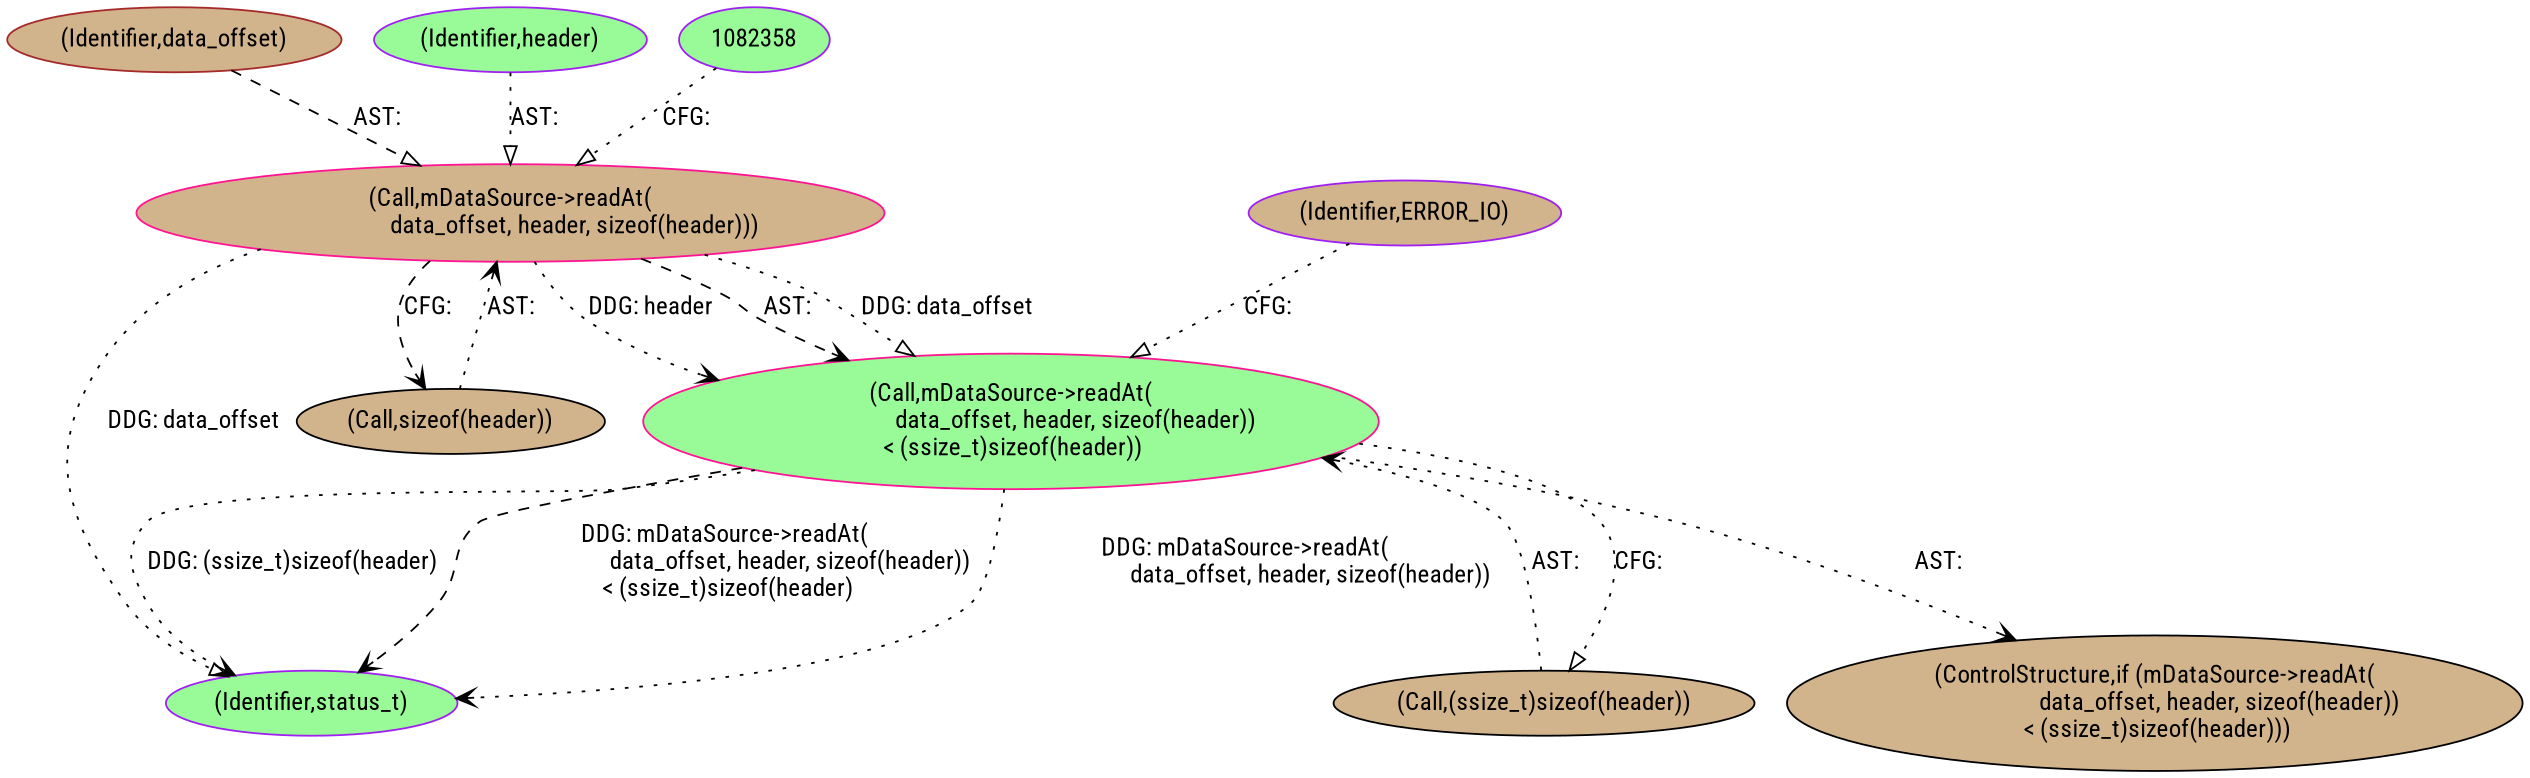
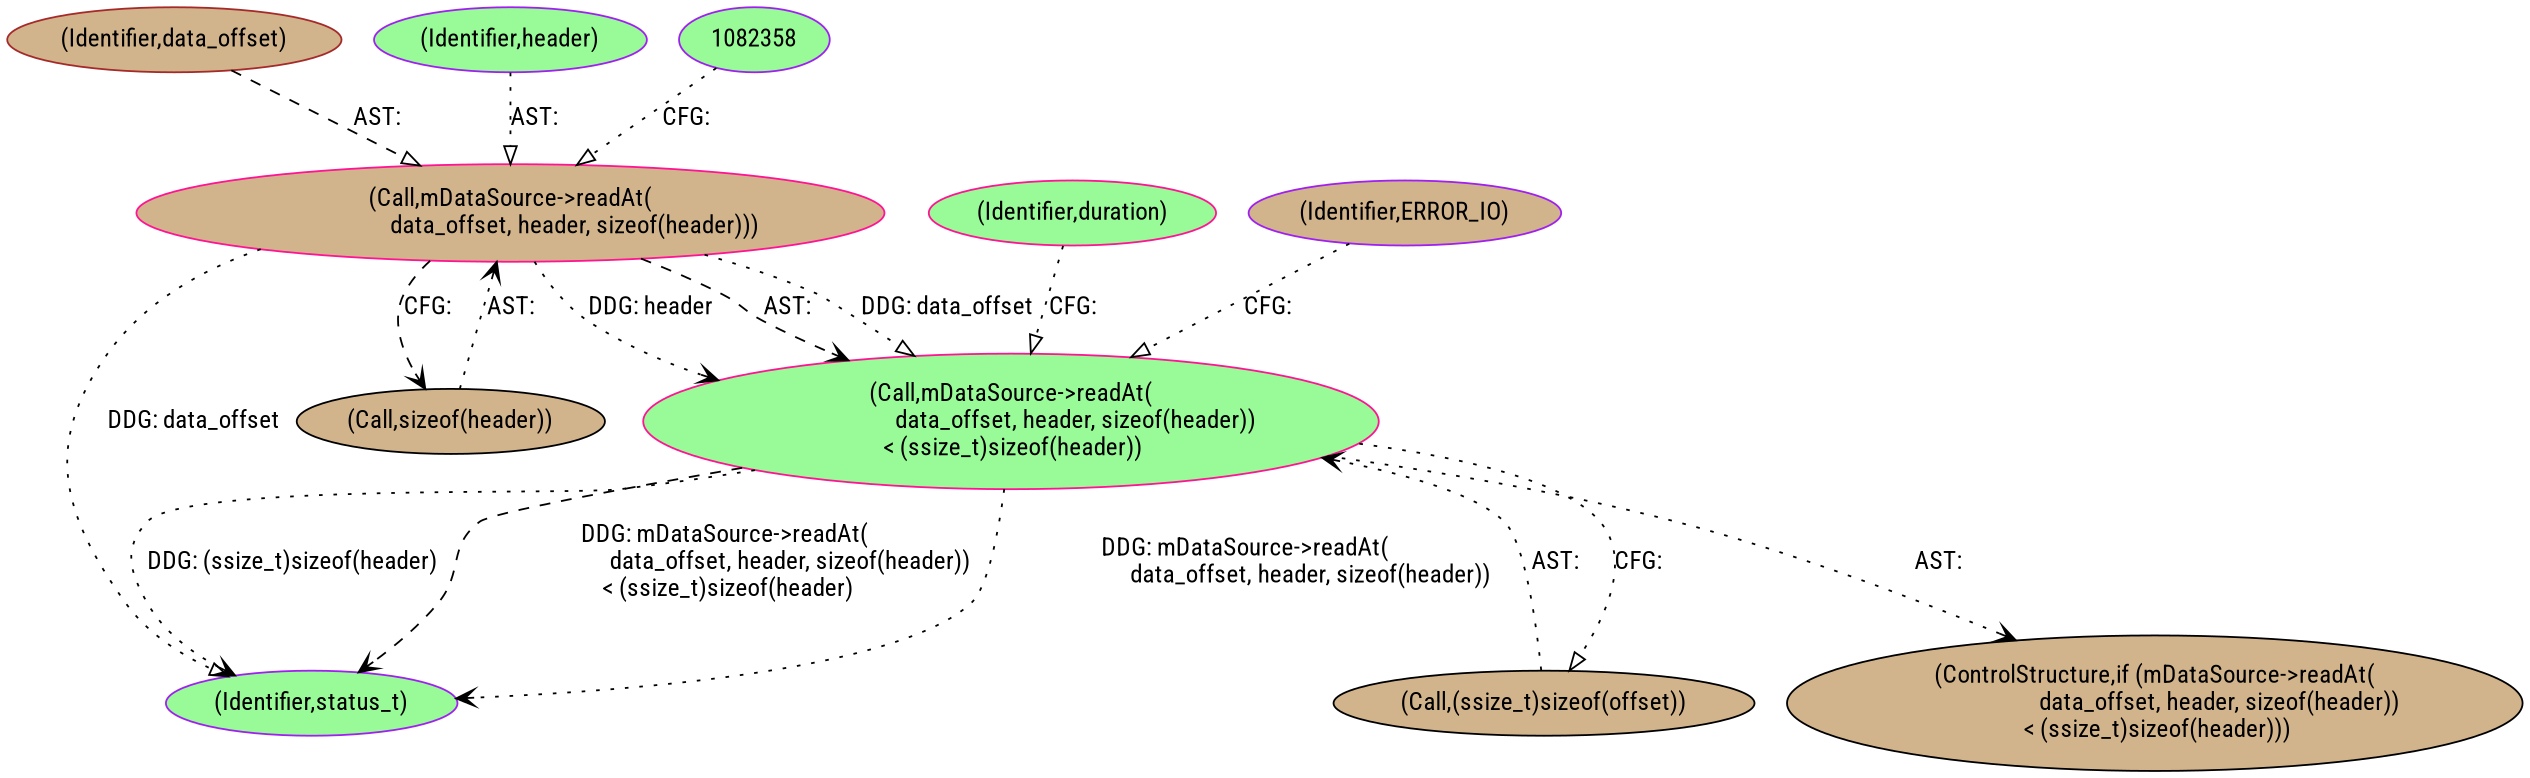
  digraph {
    fontname="Roboto Condensed"
    node [color=purple fillcolor=tan fontname="Roboto Condensed" style=filled]
    edge [arrowhead=vee fontname="Roboto Condensed" style=dotted]
    n1 [color=deeppink fillcolor=palegreen label="(Call,mDataSource->readAt(\n                        data_offset, header, sizeof(header))\n < (ssize_t)sizeof(header))"]
-   n2 [color=black label="(Call,(ssize_t)sizeof(header))"]
+   n2 [color=black label="(Call,(ssize_t)sizeof(offset))"]
    n3 [fillcolor=palegreen label="(Identifier,status_t)"]
    n4 [color=black label="(ControlStructure,if (mDataSource->readAt(\n                        data_offset, header, sizeof(header))\n < (ssize_t)sizeof(header)))"]
    n5 [color=deeppink label="(Call,mDataSource->readAt(\n                        data_offset, header, sizeof(header)))"]
    n6 [color=black label="(Call,sizeof(header))"]
+   n7 [color=deeppink fillcolor=palegreen label="(Identifier,duration)"]
    n8 [color=brown label="(Identifier,data_offset)"]
    n9 [label="(Identifier,ERROR_IO)"]
    n10 [fillcolor=palegreen label="(Identifier,header)"]
    n11 [fillcolor=palegreen label=1082358]
    n1 -> n2 [arrowhead=onormal label="CFG: "]
    n1 -> n3 [label="DDG: (ssize_t)sizeof(header)"]
    n1 -> n3 [label="DDG: mDataSource->readAt(\n                        data_offset, header, sizeof(header))\n < (ssize_t)sizeof(header)" style=dashed]
    n1 -> n3 [label="DDG: mDataSource->readAt(\n                        data_offset, header, sizeof(header))"]
    n1 -> n4 [label="AST: "]
    n2 -> n1 [label="AST: "]
    n5 -> n1 [label="AST: " style=dashed]
    n5 -> n1 [arrowhead=onormal label="DDG: data_offset"]
    n5 -> n1 [label="DDG: header"]
    n5 -> n3 [arrowhead=onormal label="DDG: data_offset"]
    n5 -> n6 [label="CFG: " style=dashed]
    n6 -> n5 [label="AST: "]
+   n7 -> n1 [arrowhead=onormal label="CFG: "]
    n8 -> n5 [arrowhead=onormal label="AST: " style=dashed]
    n9 -> n1 [arrowhead=onormal label="CFG: "]
    n10 -> n5 [arrowhead=onormal label="AST: "]
    n11 -> n5 [arrowhead=onormal label="CFG: "]
  }
